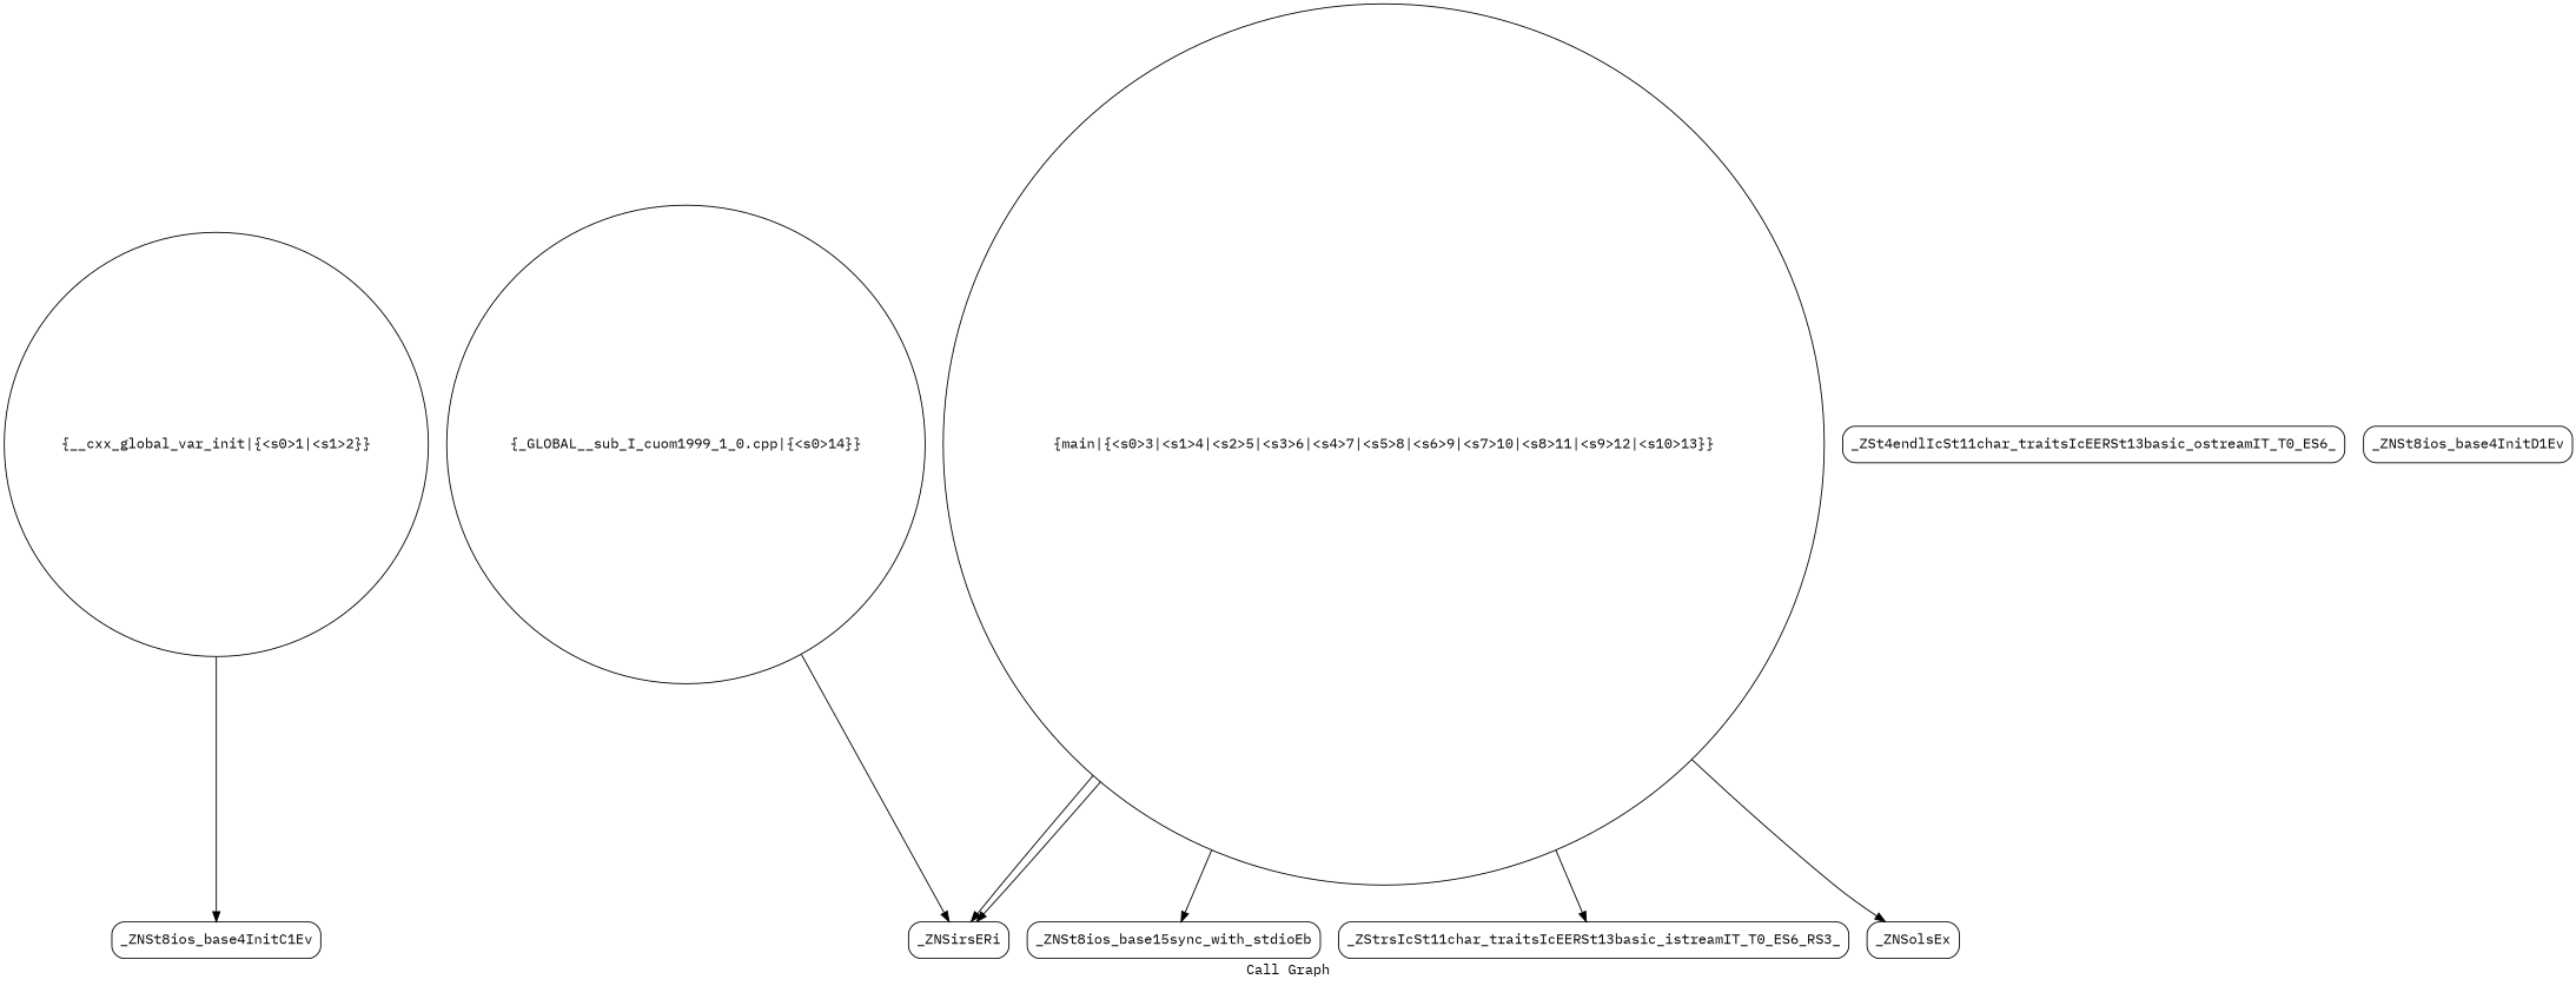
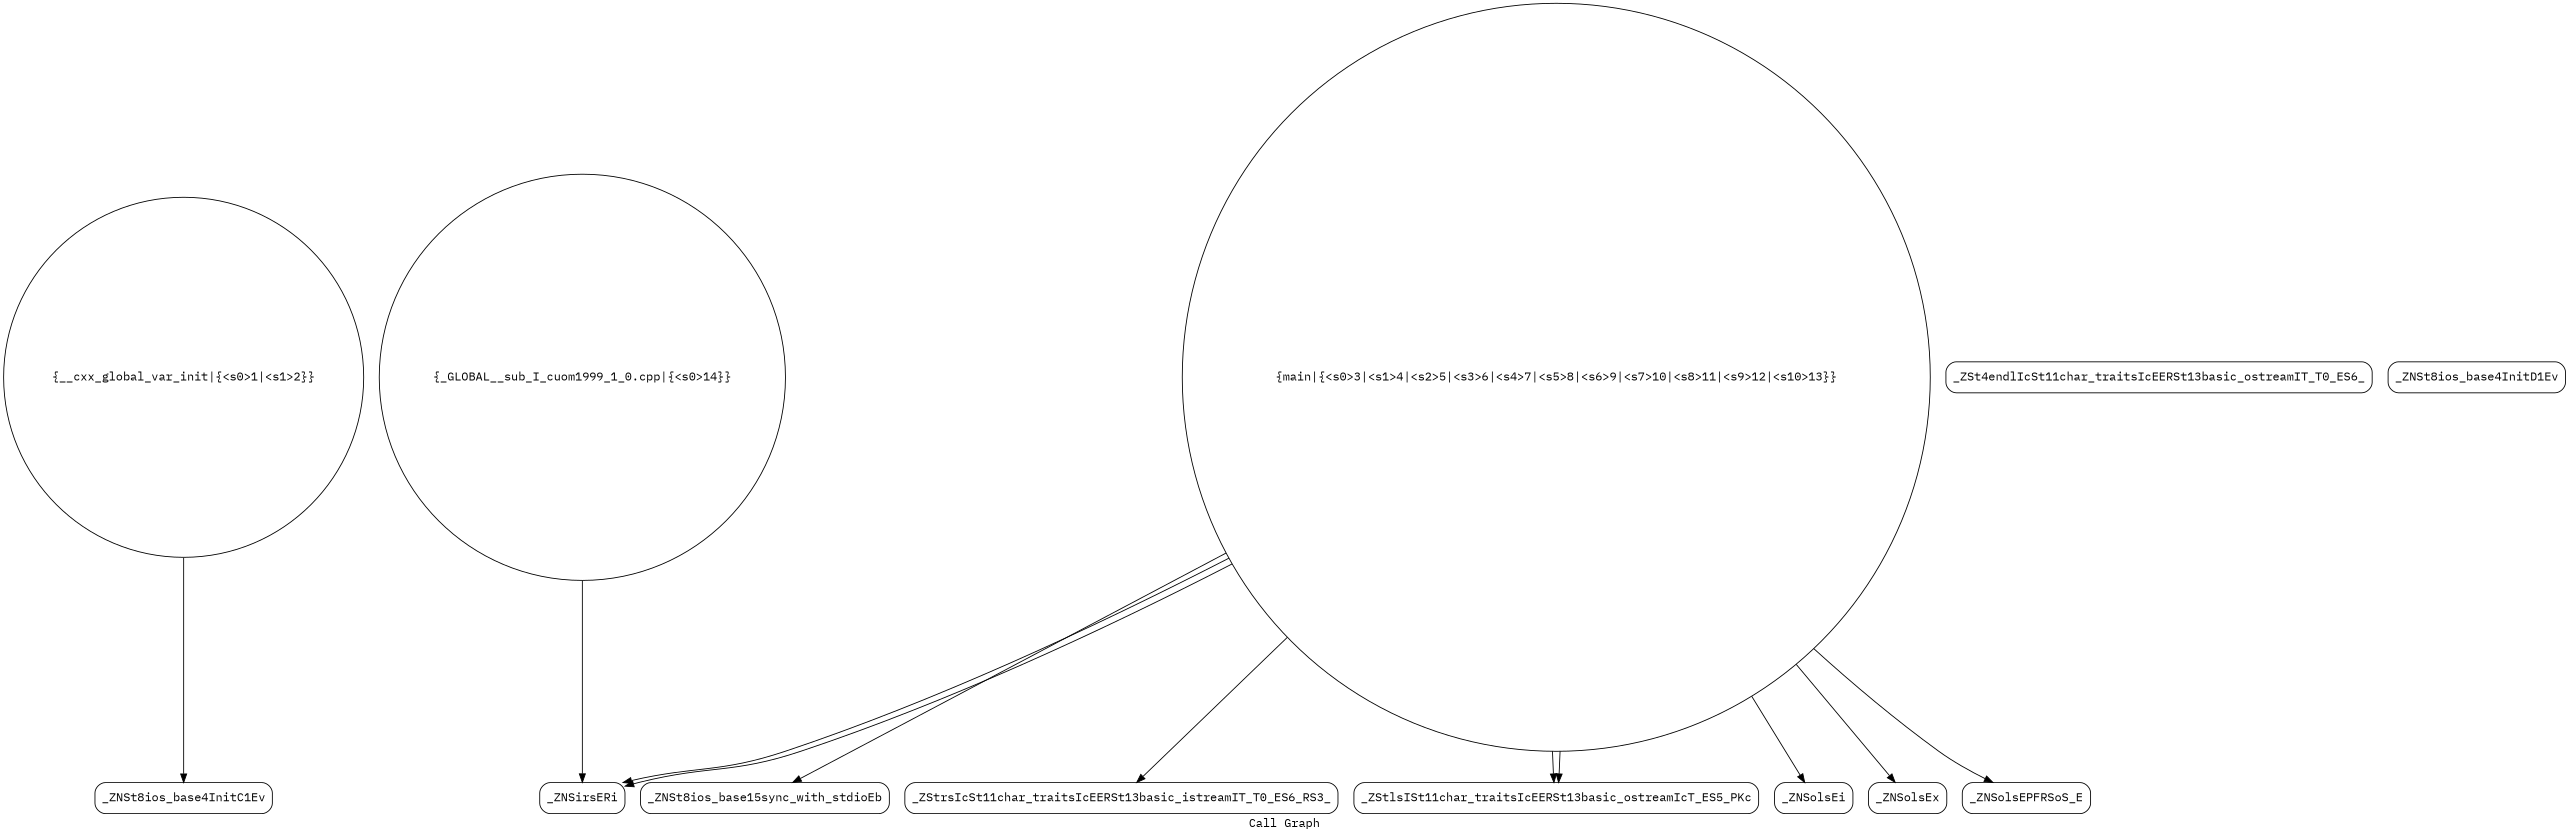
  digraph {
    fontname="IBM Plex Mono"
    label="Call Graph"
    node [fontname="IBM Plex Mono" shape=Mrecord]
    edge [color=black fontname="IBM Plex Mono" tailport=s0]
    n1 [label="{__cxx_global_var_init|{<s0>1|<s1>2}}" shape=circle]
    n2 [label="{_ZNSt8ios_base4InitC1Ev}"]
    n3 [label="{_ZNSirsERi}"]
    n4 [label="{_ZSt4endlIcSt11char_traitsIcEERSt13basic_ostreamIT_T0_ES6_}"]
    n5 [label="{_ZNSt8ios_base4InitD1Ev}"]
    n6 [label="{main|{<s0>3|<s1>4|<s2>5|<s3>6|<s4>7|<s5>8|<s6>9|<s7>10|<s8>11|<s9>12|<s10>13}}" shape=circle]
    n7 [label="{_ZNSt8ios_base15sync_with_stdioEb}"]
    n8 [label="{_ZStrsIcSt11char_traitsIcEERSt13basic_istreamIT_T0_ES6_RS3_}"]
+   n9 [label="{_ZStlsISt11char_traitsIcEERSt13basic_ostreamIcT_ES5_PKc}"]
+   n10 [label="{_ZNSolsEi}"]
    n11 [label="{_ZNSolsEx}"]
+   n12 [label="{_ZNSolsEPFRSoS_E}"]
    n13 [label="{_GLOBAL__sub_I_cuom1999_1_0.cpp|{<s0>14}}" shape=circle]
    n1 -> n2
    n6 -> n3 [tailport=s2]
    n6 -> n3 [tailport=s3]
    n6 -> n7
    n6 -> n8 [tailport=s4]
+   n6 -> n9 [tailport=s6]
+   n6 -> n9 [tailport=s8]
+   n6 -> n10 [tailport=s7]
    n6 -> n11 [tailport=s9]
+   n6 -> n12 [tailport=s10]
    n13 -> n3
  }
